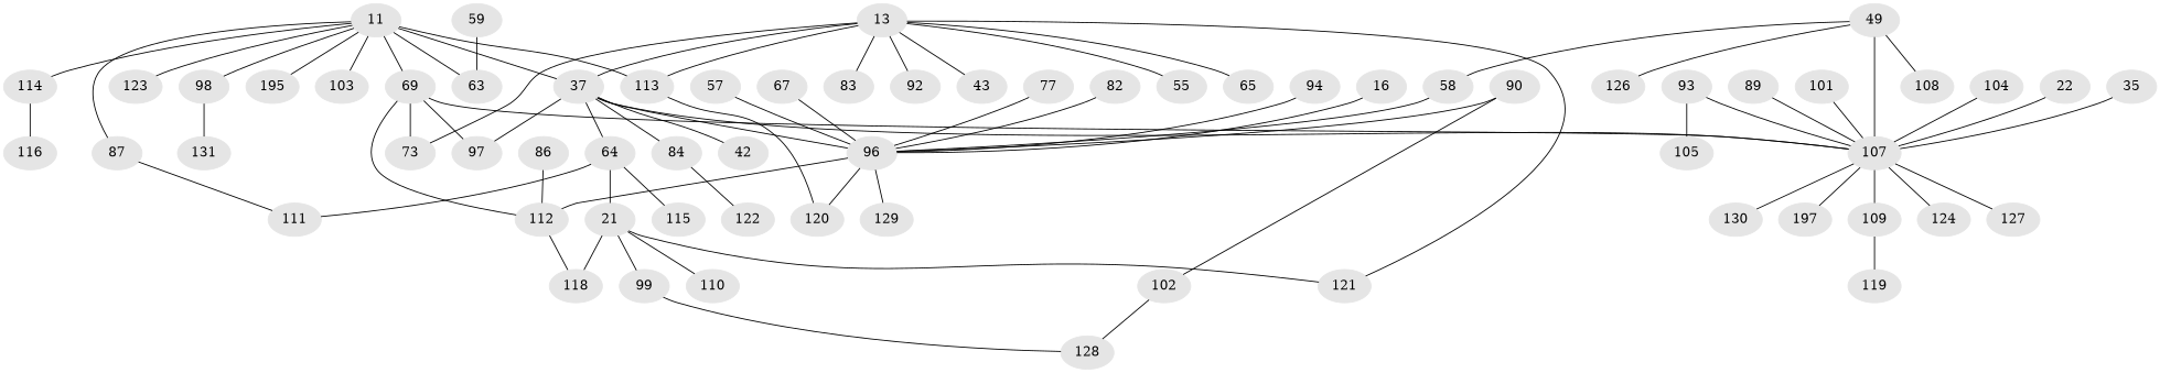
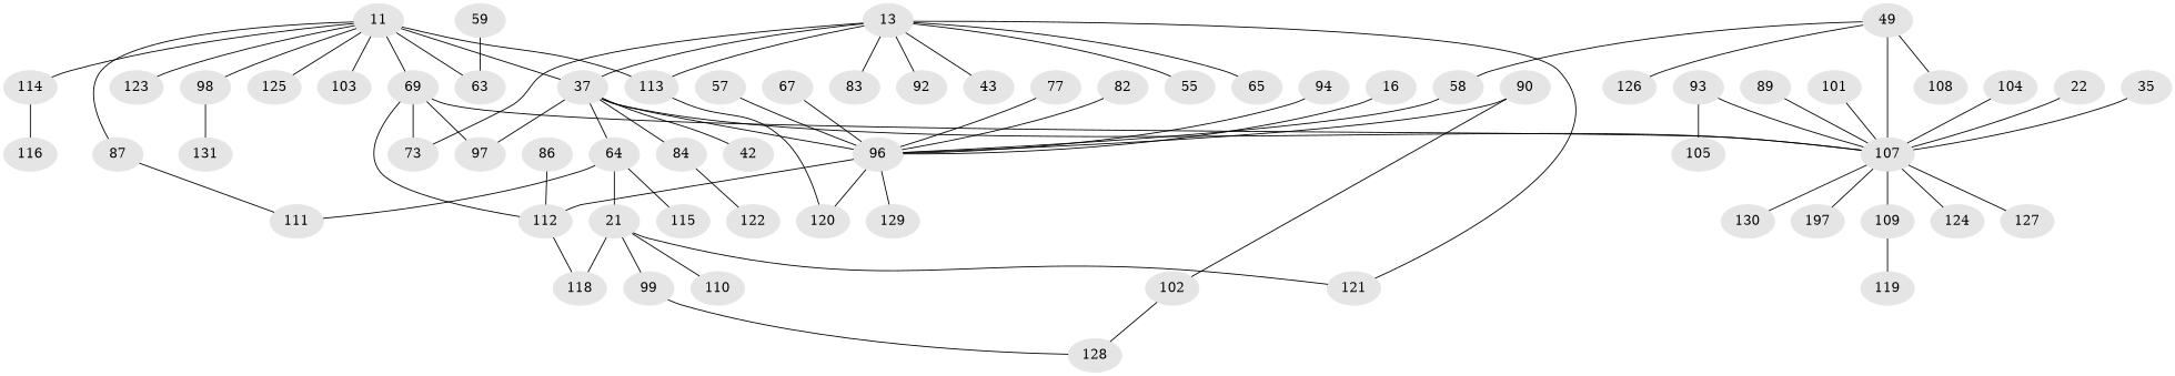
  graph {
    node [color=gray90 style=filled]
    11 [super="+7"]
    37 [super="+31+2"]
    63 [super="+45"]
    69 [super="+14+60"]
    87
    98
    103
    113 [super="+61+62+25+32+81"]
    114 [super="+78"]
    123
-   125 [label=195]
+   125
    96 [super="+3+6+21+85+72"]
    107 [super="+100+70+23"]
    42
    64 [super="+9"]
    84
    97 [super="+40+54+76"]
    73
    112 [super="+80+53+68"]
    111 [super="+50"]
    131
    120 [super="+48"]
    116
    13
    43 [super="+19"]
    55 [super="+18"]
    65
    83
    92
    121 [super="+106"]
    129
    16
    109 [super="+47"]
    n34 [label=197]
    124
    127
    130
    22
    35
    n40 [label=21 super="+29+66"]
    115 [super="+75"]
    122
    49 [super="+20"]
    58
    108
    126 [super="+51"]
    57
    59
    99
    110
    118
    67
    77
    82 [super="+46"]
    86
    89
    90
    102
    128
    93
    105
    94 [super="+71"]
    101
    104
    119
    11 -- 37
    11 -- 63 [weight=2]
    11 -- 69 [weight=2]
    11 -- 87
    11 -- 98
    11 -- 103
    11 -- 113
    11 -- 114
    11 -- 123
    11 -- 125
    37 -- 96 [weight=4]
    37 -- 107
    37 -- 42
    37 -- 64
    37 -- 84
    37 -- 97
    69 -- 107
    69 -- 97
    69 -- 73
    69 -- 112
    87 -- 111
    98 -- 131
    113 -- 120
    114 -- 116
    96 -- 112
    96 -- 120
    96 -- 129
    107 -- 109
    107 -- n34
    107 -- 124
    107 -- 127
    107 -- 130
    64 -- 111
    64 -- n40 [weight=2]
    64 -- 115
    84 -- 122
    112 -- 118
    13 -- 37 [weight=2]
    13 -- 113
    13 -- 73
    13 -- 43
    13 -- 55
    13 -- 65
    13 -- 83
    13 -- 92
    13 -- 121
    16 -- 96
    109 -- 119
    22 -- 107
    35 -- 107
    n40 -- 121
    n40 -- 99
    n40 -- 110
    n40 -- 118 [weight=2]
    49 -- 107 [weight=3]
    49 -- 58
    49 -- 108
    49 -- 126
    58 -- 96 [weight=2]
    57 -- 96
    59 -- 63
    99 -- 128
    67 -- 96
    77 -- 96
    82 -- 96
    86 -- 112
    89 -- 107
    90 -- 96
    90 -- 102
    102 -- 128
    93 -- 107
    93 -- 105
    94 -- 96
    101 -- 107
    104 -- 107
  }
